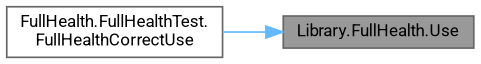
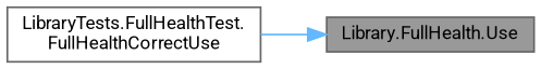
  digraph {
    rankdir=RL
    fontname=Roboto
    node [fontname=Roboto fontsize=10 shape=box style=filled]
    n1 [color=gray40 fillcolor=grey60 fontcolor=black height=0.2 label="Library.FullHealth.Use" width=0.4]
-   n2 [color=grey40 fillcolor=white height=0.2 label="FullHealth.FullHealthTest.\lFullHealthCorrectUse" width=0.4]
+   n2 [color=grey40 fillcolor=white height=0.2 label="LibraryTests.FullHealthTest.\lFullHealthCorrectUse" width=0.4]
    n1 -> n2 [color=steelblue1 dir=back fontname=Roboto fontsize=10 labelfontname=Helvetica labelfontsize=10 style=solid]
  }
